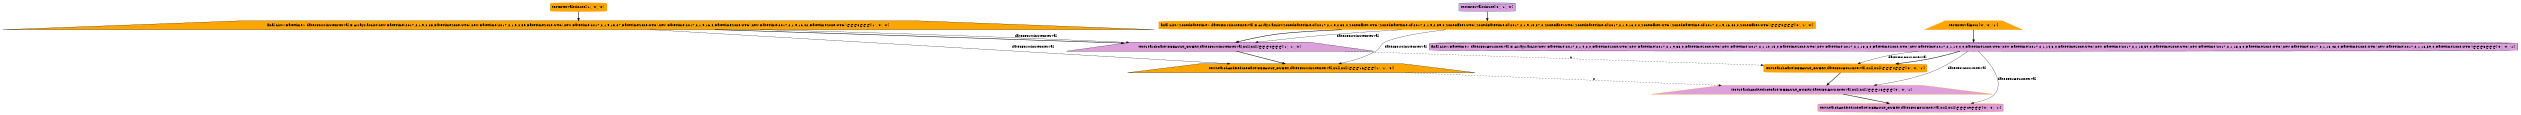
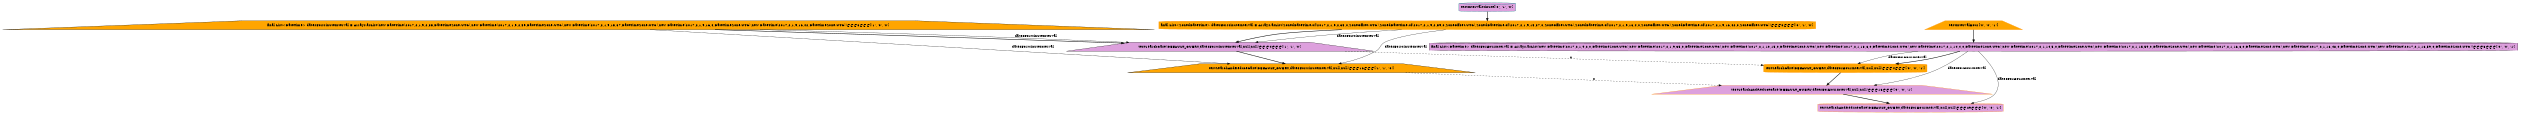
  digraph {
    node [fillcolor=orange shape=cylinder style=filled color=darkorange]
    edge [style=bold]
    n1 [label="final List<ZonedDateTime> datesForMinuteInterval = Arrays.asList(ZonedDateTime.of(2017,2,1,9,2,35,0,ZoneOffset.UTC),ZonedDateTime.of(2017,2,1,9,2,59,0,ZoneOffset.UTC),ZonedDateTime.of(2017,2,1,9,15,37,0,ZoneOffset.UTC),ZonedDateTime.of(2017,2,1,9,16,4,0,ZoneOffset.UTC),ZonedDateTime.of(2017,2,1,9,16,42,0,ZoneOffset.UTC))@@@3@@@['0', '1', '0']"]
    n2 [label="testSearchAndReduceCase(DEFAULT_QUERY,datesForMinuteInterval,null,null)@@@16@@@['1', '1', '0']" shape=trapezium color=black]
    n3 [fillcolor=plum label="testSearchCase(DEFAULT_QUERY,datesForMinuteInterval,null,null)@@@4@@@['1', '1', '0']" shape=trapezium color=black]
    n4 [label="final List<DateTime> datesForMinuteInterval = Arrays.asList(new DateTime(2017,2,1,9,2,35,DateTimeZone.UTC),new DateTime(2017,2,1,9,2,59,DateTimeZone.UTC),new DateTime(2017,2,1,9,15,37,DateTimeZone.UTC),new DateTime(2017,2,1,9,16,4,DateTimeZone.UTC),new DateTime(2017,2,1,9,16,42,DateTimeZone.UTC))@@@3@@@['1', '0', '0']" shape=trapezium color=black]
    n5 [fillcolor=plum label="testIntervalMinute['0', '1', '0']" color=teal]
    n6 [fillcolor=plum label="final List<DateTime> datesForHourInterval = Arrays.asList(new DateTime(2017,2,1,9,2,0,DateTimeZone.UTC),new DateTime(2017,2,1,9,35,0,DateTimeZone.UTC),new DateTime(2017,2,1,10,15,0,DateTimeZone.UTC),new DateTime(2017,2,1,13,6,0,DateTimeZone.UTC),new DateTime(2017,2,1,14,4,0,DateTimeZone.UTC),new DateTime(2017,2,1,14,5,0,DateTimeZone.UTC),new DateTime(2017,2,1,15,59,0,DateTimeZone.UTC),new DateTime(2017,2,1,16,6,0,DateTimeZone.UTC),new DateTime(2017,2,1,16,48,0,DateTimeZone.UTC),new DateTime(2017,2,1,16,59,0,DateTimeZone.UTC))@@@3@@@['0', '0', '1']" color=black]
    n7 [fillcolor=plum label="testSearchAndReduceCase(DEFAULT_QUERY,datesForHourInterval,null,null)@@@16@@@['0', '0', '1']" shape=trapezium]
    n8 [fillcolor=plum label="testSearchAndReduceCase(DEFAULT_QUERY,datesForHourInterval,null,null)@@@29@@@['0', '0', '1']"]
    n9 [label="testSearchCase(DEFAULT_QUERY,datesForHourInterval,null,null)@@@4@@@['0', '0', '1']"]
-   n10 [label="testIntervalMinute['1', '0', '0']"]
    n11 [label="testIntervalHour['0', '0', '1']" shape=trapezium]
    n1 -> n2 [label=datesForMinuteInterval style=solid]
    n1 -> n3
    n1 -> n3 [label=datesForMinuteInterval style=solid]
    n2 -> n7 [label=0 style=dashed]
    n3 -> n2
    n3 -> n9 [label=0 style=dashed]
    n4 -> n2 [label=datesForMinuteInterval style=solid]
    n4 -> n3
    n4 -> n3 [label=datesForMinuteInterval style=solid]
    n5 -> n1
    n6 -> n7 [label=datesForHourInterval style=solid]
    n6 -> n8 [label=datesForHourInterval style=solid]
    n6 -> n9 [label=datesForHourInterval style=solid]
    n6 -> n9
    n7 -> n8
    n9 -> n7
-   n10 -> n4
    n11 -> n6
  }
